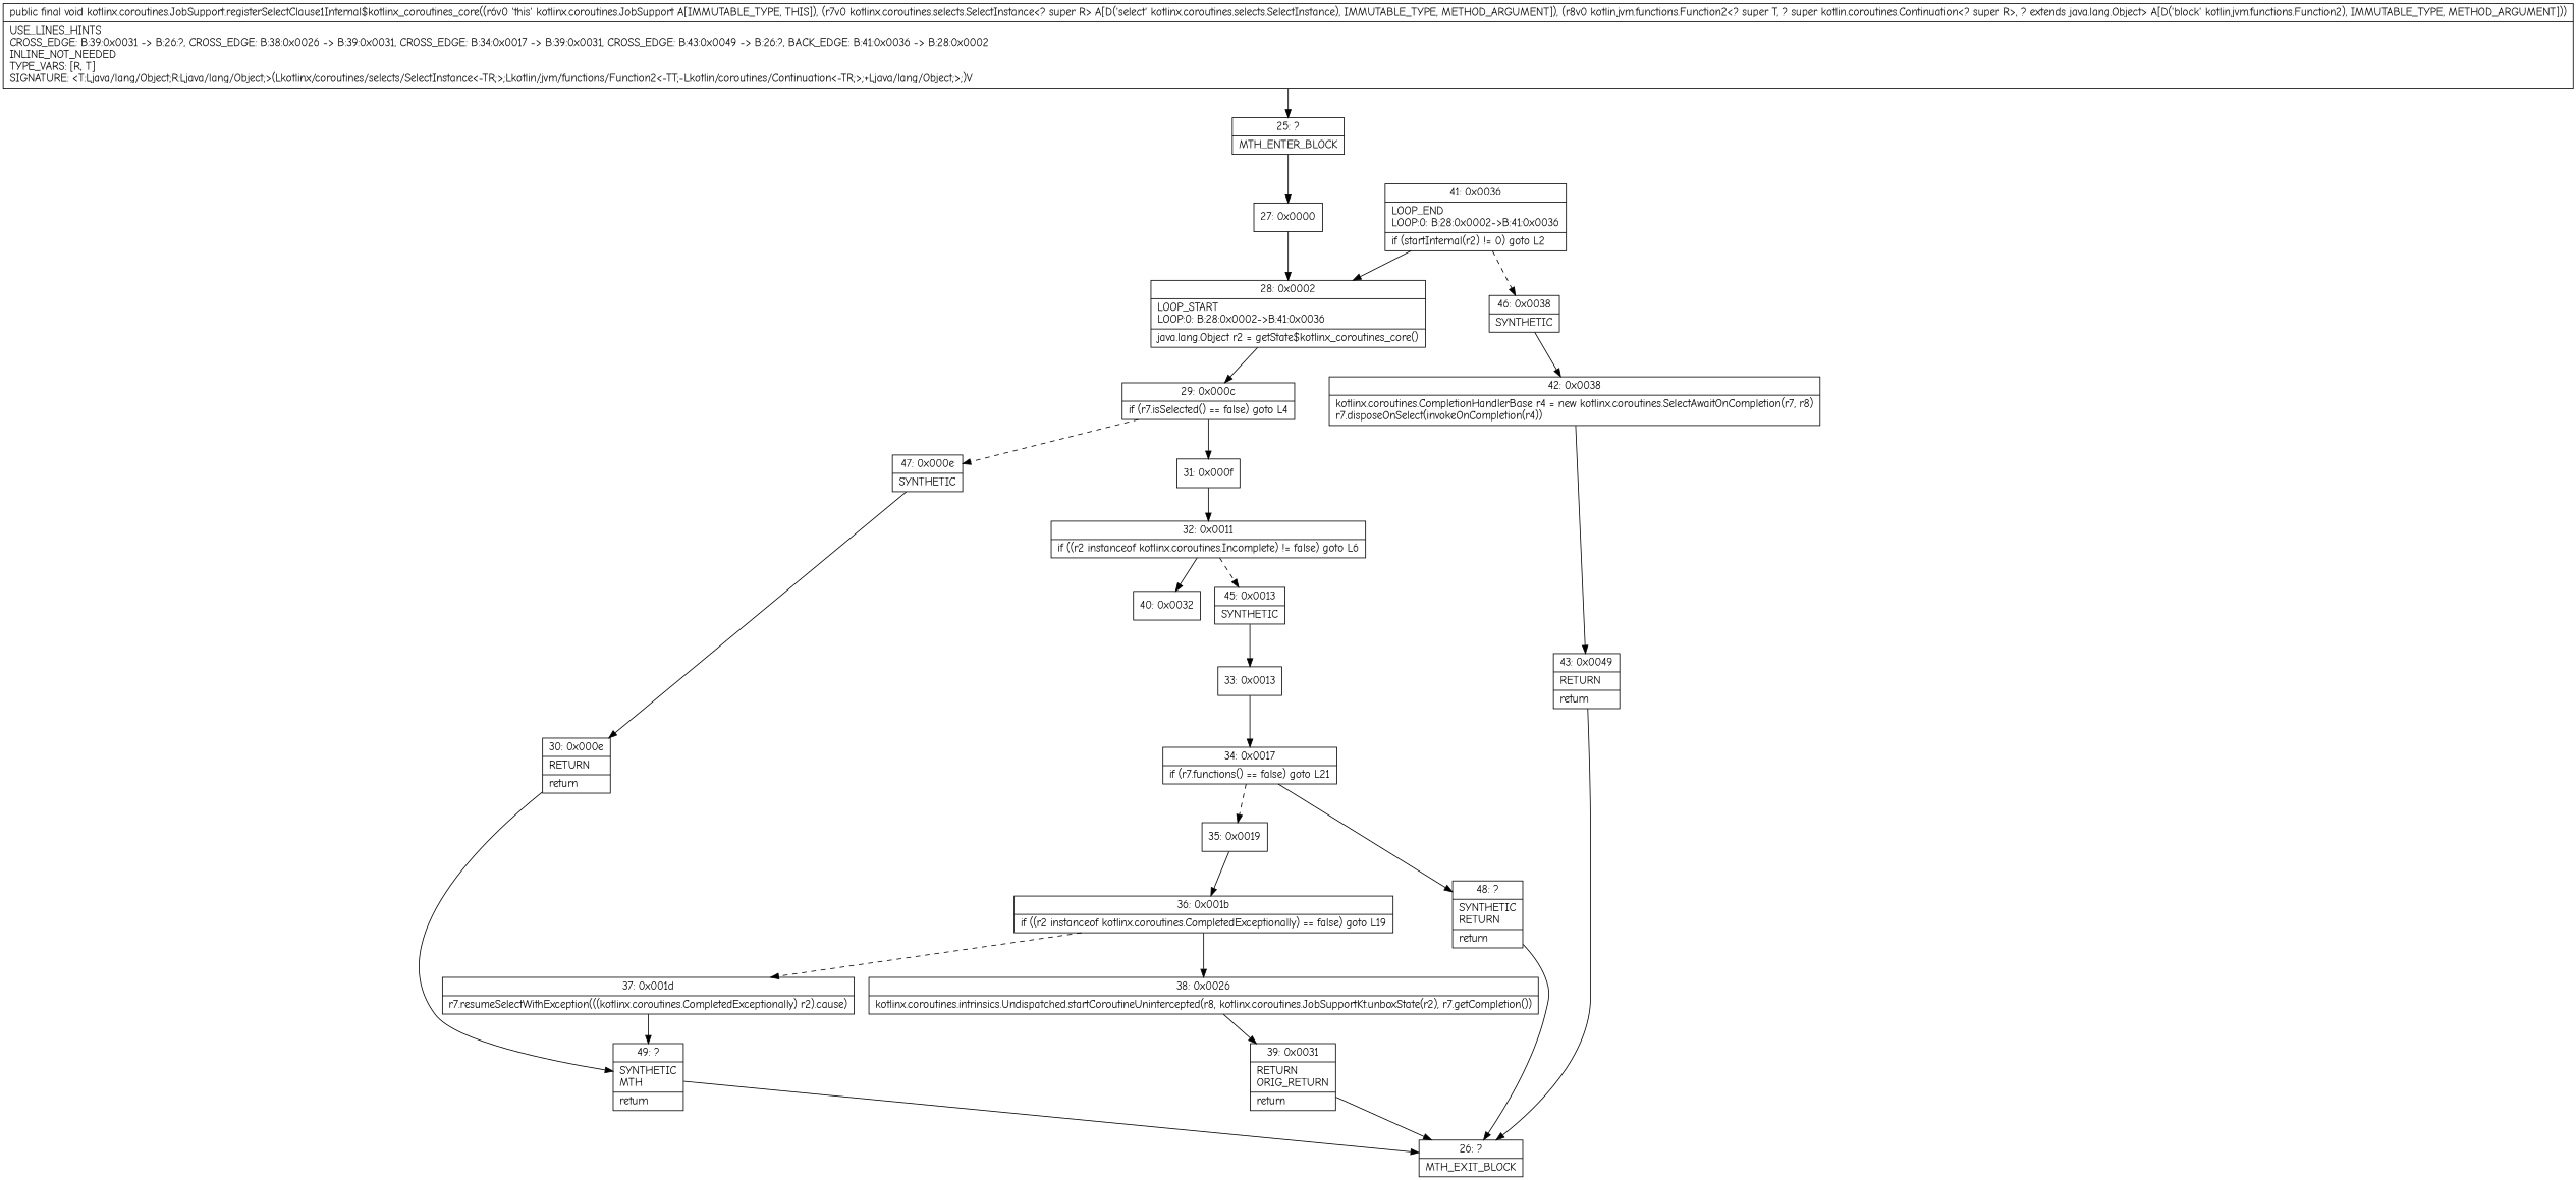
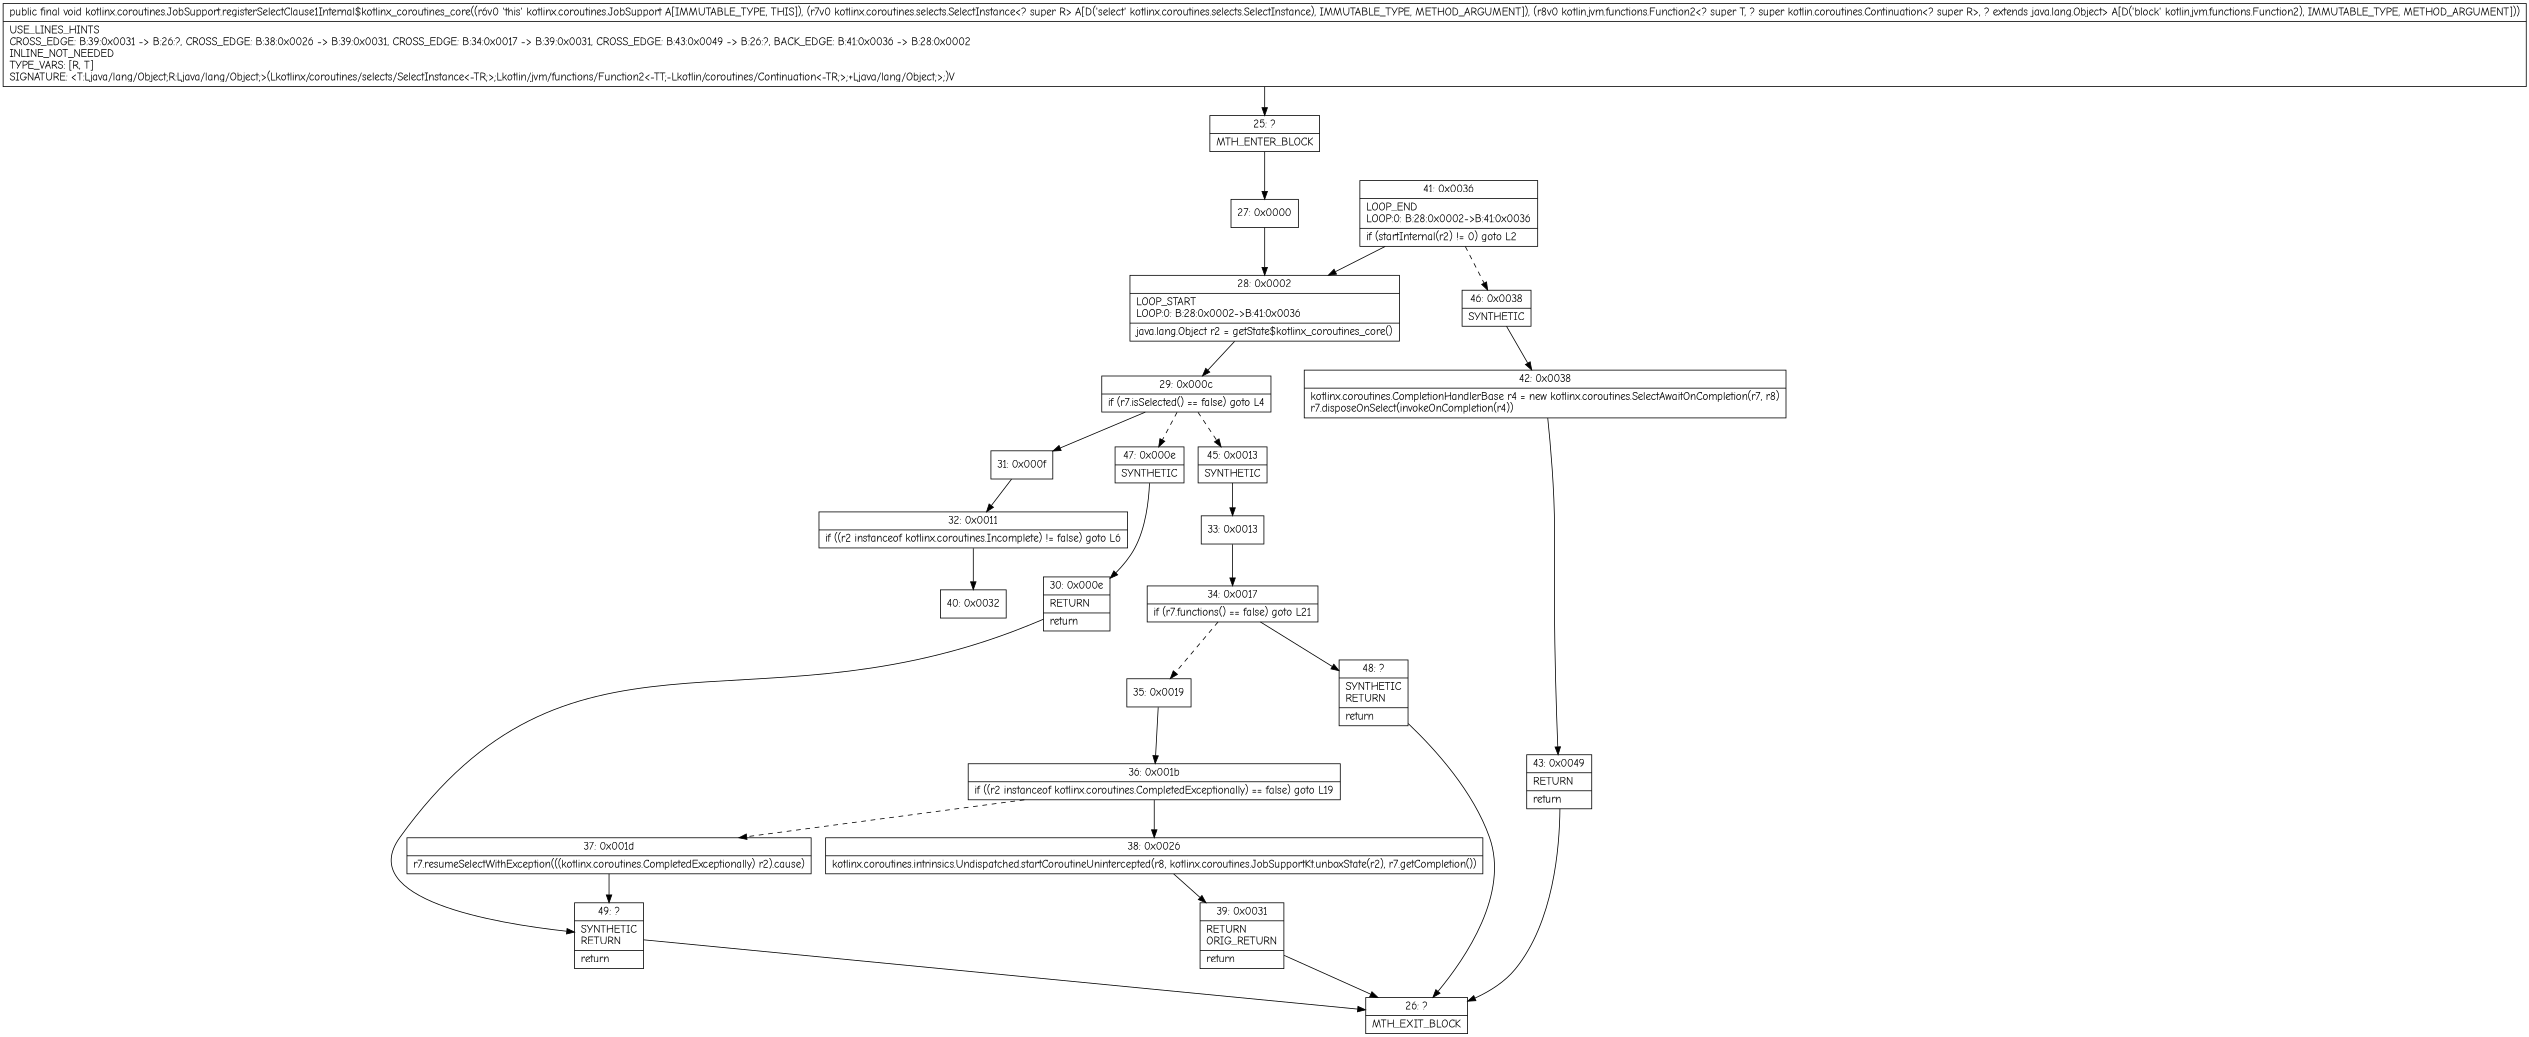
  digraph {
    fontname="Comic Neue"
    node [fontname="Comic Neue" shape=record]
    edge [fontname="Comic Neue"]
    n1 [label="{25\:\ ?|MTH_ENTER_BLOCK\l}"]
    n2 [label="{27\:\ 0x0000}"]
    n3 [label="{28\:\ 0x0002|LOOP_START\lLOOP:0: B:28:0x0002\-\>B:41:0x0036\l|java.lang.Object r2 = getState$kotlinx_coroutines_core()\l}"]
    n4 [label="{29\:\ 0x000c|if (r7.isSelected() == false) goto L4\l}"]
    n5 [label="{31\:\ 0x000f}"]
    n6 [label="{47\:\ 0x000e|SYNTHETIC\l}"]
    n7 [label="{32\:\ 0x0011|if ((r2 instanceof kotlinx.coroutines.Incomplete) != false) goto L6\l}"]
    n8 [label="{30\:\ 0x000e|RETURN\l|return\l}"]
    n9 [label="{40\:\ 0x0032}"]
    n10 [label="{45\:\ 0x0013|SYNTHETIC\l}"]
    n11 [label="{33\:\ 0x0013}"]
    n12 [label="{41\:\ 0x0036|LOOP_END\lLOOP:0: B:28:0x0002\-\>B:41:0x0036\l|if (startInternal(r2) != 0) goto L2\l}"]
    n13 [label="{46\:\ 0x0038|SYNTHETIC\l}"]
    n14 [label="{42\:\ 0x0038|kotlinx.coroutines.CompletionHandlerBase r4 = new kotlinx.coroutines.SelectAwaitOnCompletion(r7, r8)\lr7.disposeOnSelect(invokeOnCompletion(r4))\l}"]
    n15 [label="{43\:\ 0x0049|RETURN\l|return\l}"]
    n16 [label="{26\:\ ?|MTH_EXIT_BLOCK\l}"]
    n17 [label="{34\:\ 0x0017|if (r7.functions() == false) goto L21\l}"]
    n18 [label="{35\:\ 0x0019}"]
    n19 [label="{48\:\ ?|SYNTHETIC\lRETURN\l|return\l}"]
    n20 [label="{36\:\ 0x001b|if ((r2 instanceof kotlinx.coroutines.CompletedExceptionally) == false) goto L19\l}"]
    n21 [label="{37\:\ 0x001d|r7.resumeSelectWithException(((kotlinx.coroutines.CompletedExceptionally) r2).cause)\l}"]
    n22 [label="{38\:\ 0x0026|kotlinx.coroutines.intrinsics.Undispatched.startCoroutineUnintercepted(r8, kotlinx.coroutines.JobSupportKt.unboxState(r2), r7.getCompletion())\l}"]
-   n23 [label="{49\:\ ?|SYNTHETIC\lMTH\l|return\l}"]
+   n23 [label="{49\:\ ?|SYNTHETIC\lRETURN\l|return\l}"]
    n24 [label="{39\:\ 0x0031|RETURN\lORIG_RETURN\l|return\l}"]
    n25 [label="{public final void kotlinx.coroutines.JobSupport.registerSelectClause1Internal$kotlinx_coroutines_core((r6v0 'this' kotlinx.coroutines.JobSupport A[IMMUTABLE_TYPE, THIS]), (r7v0 kotlinx.coroutines.selects.SelectInstance\<? super R\> A[D('select' kotlinx.coroutines.selects.SelectInstance), IMMUTABLE_TYPE, METHOD_ARGUMENT]), (r8v0 kotlin.jvm.functions.Function2\<? super T, ? super kotlin.coroutines.Continuation\<? super R\>, ? extends java.lang.Object\> A[D('block' kotlin.jvm.functions.Function2), IMMUTABLE_TYPE, METHOD_ARGUMENT]))  | USE_LINES_HINTS\lCROSS_EDGE: B:39:0x0031 \-\> B:26:?, CROSS_EDGE: B:38:0x0026 \-\> B:39:0x0031, CROSS_EDGE: B:34:0x0017 \-\> B:39:0x0031, CROSS_EDGE: B:43:0x0049 \-\> B:26:?, BACK_EDGE: B:41:0x0036 \-\> B:28:0x0002\lINLINE_NOT_NEEDED\lTYPE_VARS: [R, T]\lSIGNATURE: \<T:Ljava\/lang\/Object;R:Ljava\/lang\/Object;\>(Lkotlinx\/coroutines\/selects\/SelectInstance\<\-TR;\>;Lkotlin\/jvm\/functions\/Function2\<\-TT;\-Lkotlin\/coroutines\/Continuation\<\-TR;\>;+Ljava\/lang\/Object;\>;)V\l}"]
    n1 -> n2
    n2 -> n3
    n3 -> n4
    n4 -> n5
    n4 -> n6 [style=dashed]
    n5 -> n7
    n6 -> n8
    n7 -> n9
-   n7 -> n10 [style=dashed]
+   n4 -> n10 [style=dashed]
    n8 -> n23
    n10 -> n11
    n11 -> n17
    n12 -> n3
    n12 -> n13 [style=dashed]
    n13 -> n14
    n14 -> n15
    n15 -> n16
    n17 -> n18 [style=dashed]
    n17 -> n19
    n18 -> n20
    n19 -> n16
    n20 -> n21 [style=dashed]
    n20 -> n22
    n21 -> n23
    n22 -> n24
    n23 -> n16
    n24 -> n16
    n25 -> n1
  }
